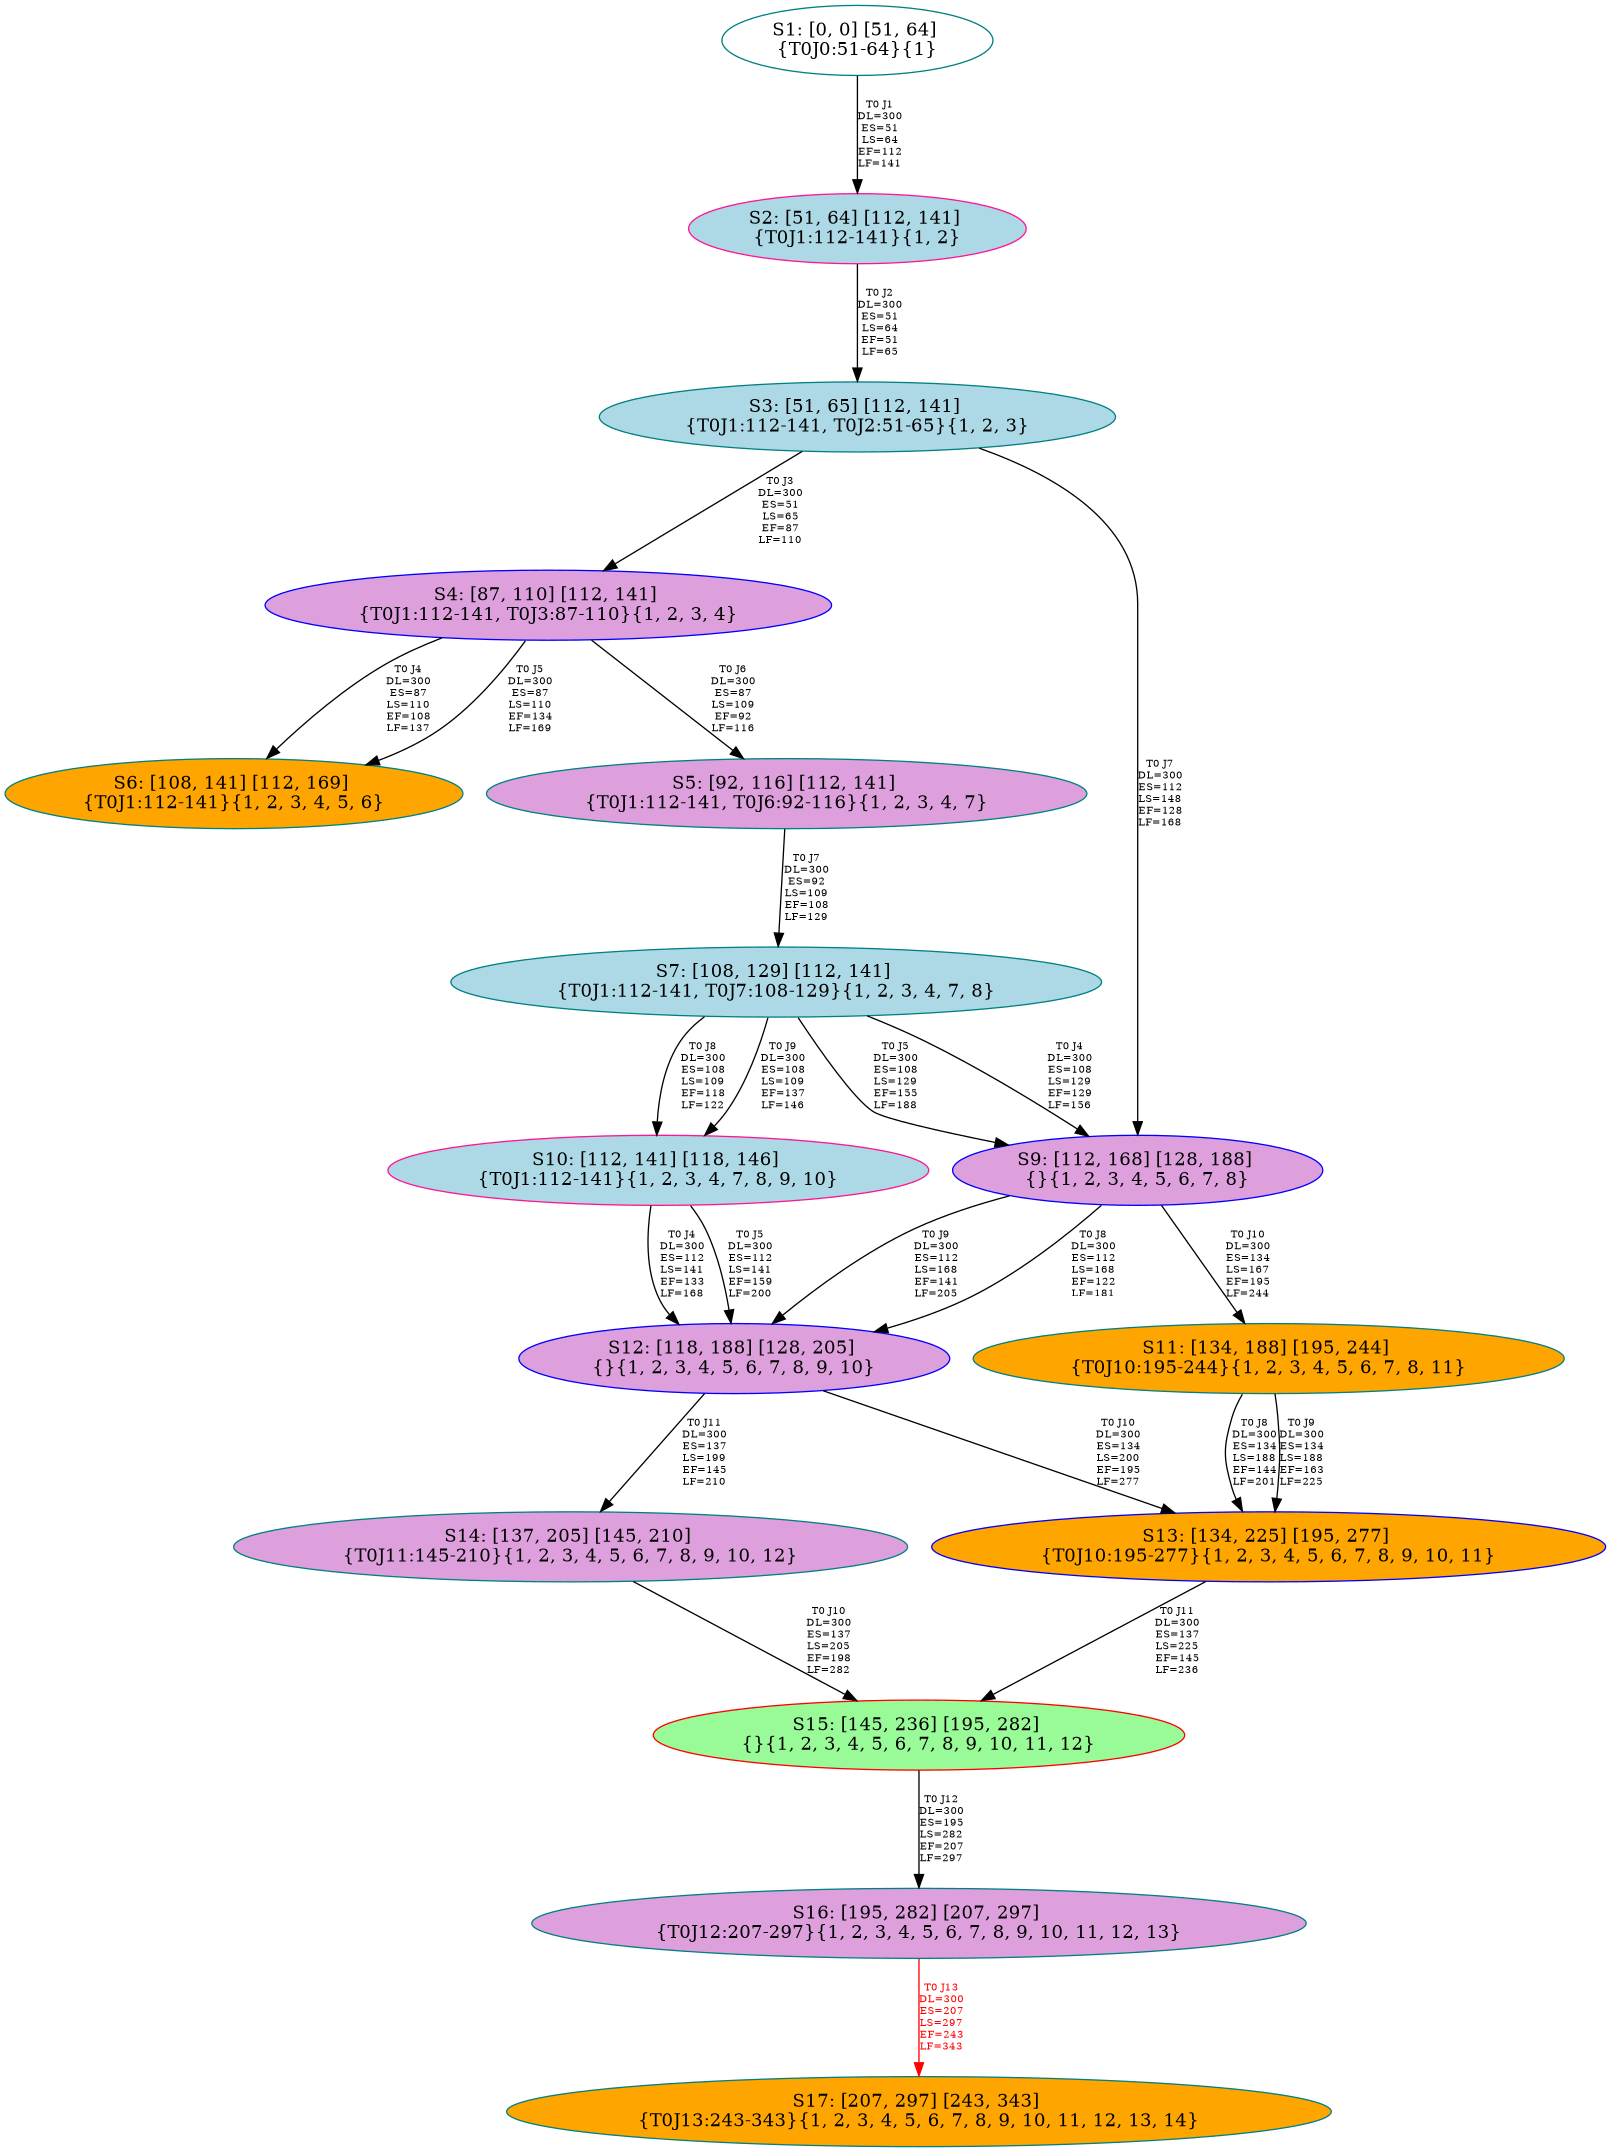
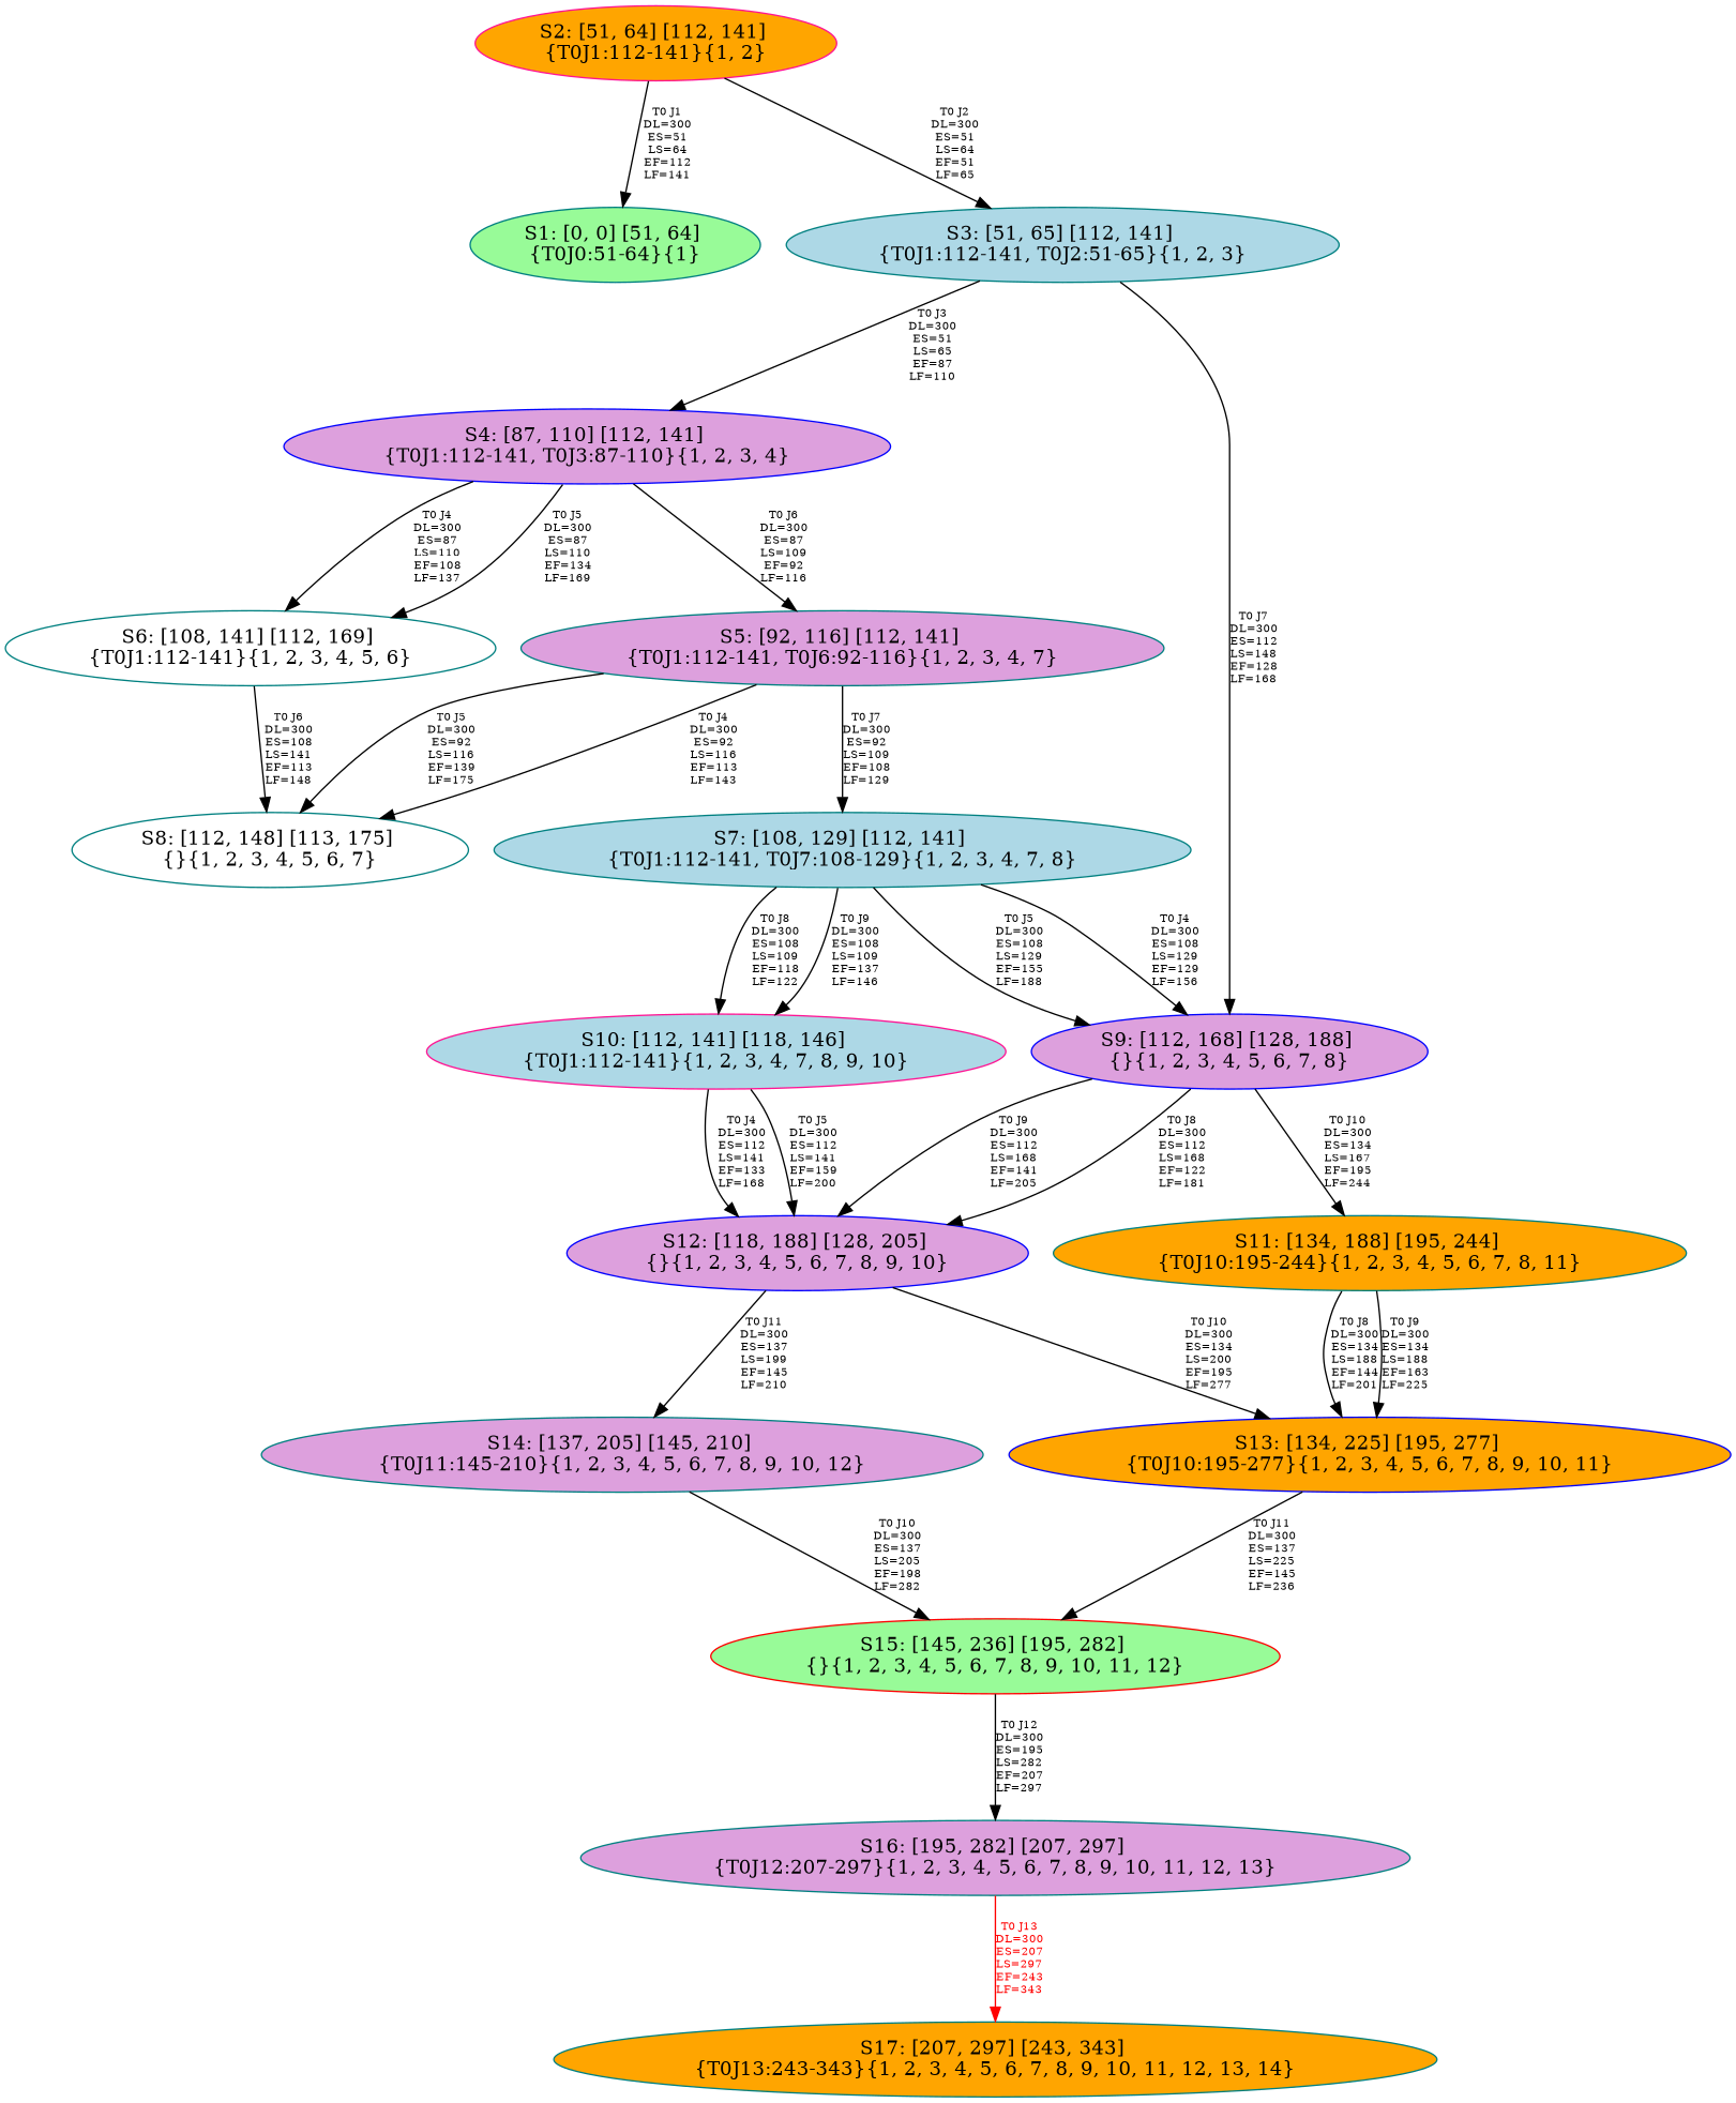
  digraph {
    node [color=teal fillcolor=plum style=filled]
    edge [fontsize=8]
-   n1 [fillcolor=white label="S1: [0, 0] [51, 64] \n{T0J0:51-64}{1}"]
-   n2 [color=deeppink fillcolor=lightblue label="S2: [51, 64] [112, 141] \n{T0J1:112-141}{1, 2}"]
+   n1 [fillcolor=palegreen label="S1: [0, 0] [51, 64] \n{T0J0:51-64}{1}"]
+   n2 [color=deeppink fillcolor=orange label="S2: [51, 64] [112, 141] \n{T0J1:112-141}{1, 2}"]
    n3 [fillcolor=lightblue label="S3: [51, 65] [112, 141] \n{T0J1:112-141, T0J2:51-65}{1, 2, 3}"]
    n4 [color=blue label="S4: [87, 110] [112, 141] \n{T0J1:112-141, T0J3:87-110}{1, 2, 3, 4}"]
    n5 [color=blue label="S9: [112, 168] [128, 188] \n{}{1, 2, 3, 4, 5, 6, 7, 8}"]
    n6 [label="S5: [92, 116] [112, 141] \n{T0J1:112-141, T0J6:92-116}{1, 2, 3, 4, 7}"]
-   n7 [fillcolor=orange label="S6: [108, 141] [112, 169] \n{T0J1:112-141}{1, 2, 3, 4, 5, 6}"]
+   n7 [fillcolor=white label="S6: [108, 141] [112, 169] \n{T0J1:112-141}{1, 2, 3, 4, 5, 6}"]
    n8 [fillcolor=lightblue label="S7: [108, 129] [112, 141] \n{T0J1:112-141, T0J7:108-129}{1, 2, 3, 4, 7, 8}"]
+   n9 [fillcolor=white label="S8: [112, 148] [113, 175] \n{}{1, 2, 3, 4, 5, 6, 7}"]
    n10 [color=deeppink fillcolor=lightblue label="S10: [112, 141] [118, 146] \n{T0J1:112-141}{1, 2, 3, 4, 7, 8, 9, 10}"]
    n11 [fillcolor=orange label="S11: [134, 188] [195, 244] \n{T0J10:195-244}{1, 2, 3, 4, 5, 6, 7, 8, 11}"]
    n12 [color=blue label="S12: [118, 188] [128, 205] \n{}{1, 2, 3, 4, 5, 6, 7, 8, 9, 10}"]
    n13 [color=blue fillcolor=orange label="S13: [134, 225] [195, 277] \n{T0J10:195-277}{1, 2, 3, 4, 5, 6, 7, 8, 9, 10, 11}"]
    n14 [label="S14: [137, 205] [145, 210] \n{T0J11:145-210}{1, 2, 3, 4, 5, 6, 7, 8, 9, 10, 12}"]
    n15 [color=red fillcolor=palegreen label="S15: [145, 236] [195, 282] \n{}{1, 2, 3, 4, 5, 6, 7, 8, 9, 10, 11, 12}"]
    n16 [label="S16: [195, 282] [207, 297] \n{T0J12:207-297}{1, 2, 3, 4, 5, 6, 7, 8, 9, 10, 11, 12, 13}"]
    n17 [fillcolor=orange label="S17: [207, 297] [243, 343] \n{T0J13:243-343}{1, 2, 3, 4, 5, 6, 7, 8, 9, 10, 11, 12, 13, 14}"]
-   n1 -> n2 [label="T0 J1\nDL=300\nES=51\nLS=64\nEF=112\nLF=141"]
+   n2 -> n1 [label="T0 J1\nDL=300\nES=51\nLS=64\nEF=112\nLF=141"]
    n2 -> n3 [label="T0 J2\nDL=300\nES=51\nLS=64\nEF=51\nLF=65"]
    n3 -> n4 [label="T0 J3\nDL=300\nES=51\nLS=65\nEF=87\nLF=110"]
    n3 -> n5 [label="T0 J7\nDL=300\nES=112\nLS=148\nEF=128\nLF=168"]
    n4 -> n6 [label="T0 J6\nDL=300\nES=87\nLS=109\nEF=92\nLF=116"]
    n4 -> n7 [label="T0 J4\nDL=300\nES=87\nLS=110\nEF=108\nLF=137"]
    n4 -> n7 [label="T0 J5\nDL=300\nES=87\nLS=110\nEF=134\nLF=169"]
    n5 -> n11 [label="T0 J10\nDL=300\nES=134\nLS=167\nEF=195\nLF=244"]
    n5 -> n12 [label="T0 J8\nDL=300\nES=112\nLS=168\nEF=122\nLF=181"]
    n5 -> n12 [label="T0 J9\nDL=300\nES=112\nLS=168\nEF=141\nLF=205"]
    n6 -> n8 [label="T0 J7\nDL=300\nES=92\nLS=109\nEF=108\nLF=129"]
+   n6 -> n9 [label="T0 J4\nDL=300\nES=92\nLS=116\nEF=113\nLF=143"]
+   n6 -> n9 [label="T0 J5\nDL=300\nES=92\nLS=116\nEF=139\nLF=175"]
+   n7 -> n9 [label="T0 J6\nDL=300\nES=108\nLS=141\nEF=113\nLF=148"]
    n8 -> n5 [label="T0 J4\nDL=300\nES=108\nLS=129\nEF=129\nLF=156"]
    n8 -> n5 [label="T0 J5\nDL=300\nES=108\nLS=129\nEF=155\nLF=188"]
    n8 -> n10 [label="T0 J8\nDL=300\nES=108\nLS=109\nEF=118\nLF=122"]
    n8 -> n10 [label="T0 J9\nDL=300\nES=108\nLS=109\nEF=137\nLF=146"]
    n10 -> n12 [label="T0 J4\nDL=300\nES=112\nLS=141\nEF=133\nLF=168"]
    n10 -> n12 [label="T0 J5\nDL=300\nES=112\nLS=141\nEF=159\nLF=200"]
    n11 -> n13 [label="T0 J8\nDL=300\nES=134\nLS=188\nEF=144\nLF=201"]
    n11 -> n13 [label="T0 J9\nDL=300\nES=134\nLS=188\nEF=163\nLF=225"]
    n12 -> n13 [label="T0 J10\nDL=300\nES=134\nLS=200\nEF=195\nLF=277"]
    n12 -> n14 [label="T0 J11\nDL=300\nES=137\nLS=199\nEF=145\nLF=210"]
    n13 -> n15 [label="T0 J11\nDL=300\nES=137\nLS=225\nEF=145\nLF=236"]
    n14 -> n15 [label="T0 J10\nDL=300\nES=137\nLS=205\nEF=198\nLF=282"]
    n15 -> n16 [label="T0 J12\nDL=300\nES=195\nLS=282\nEF=207\nLF=297"]
    n16 -> n17 [color=Red fontcolor=Red label="T0 J13\nDL=300\nES=207\nLS=297\nEF=243\nLF=343"]
  }
